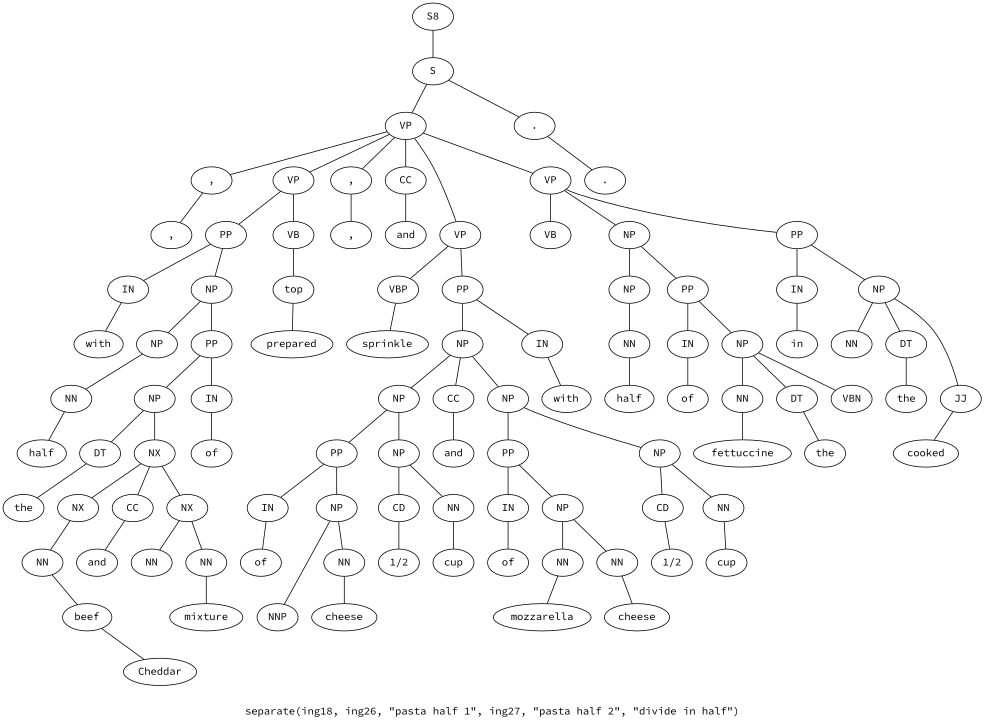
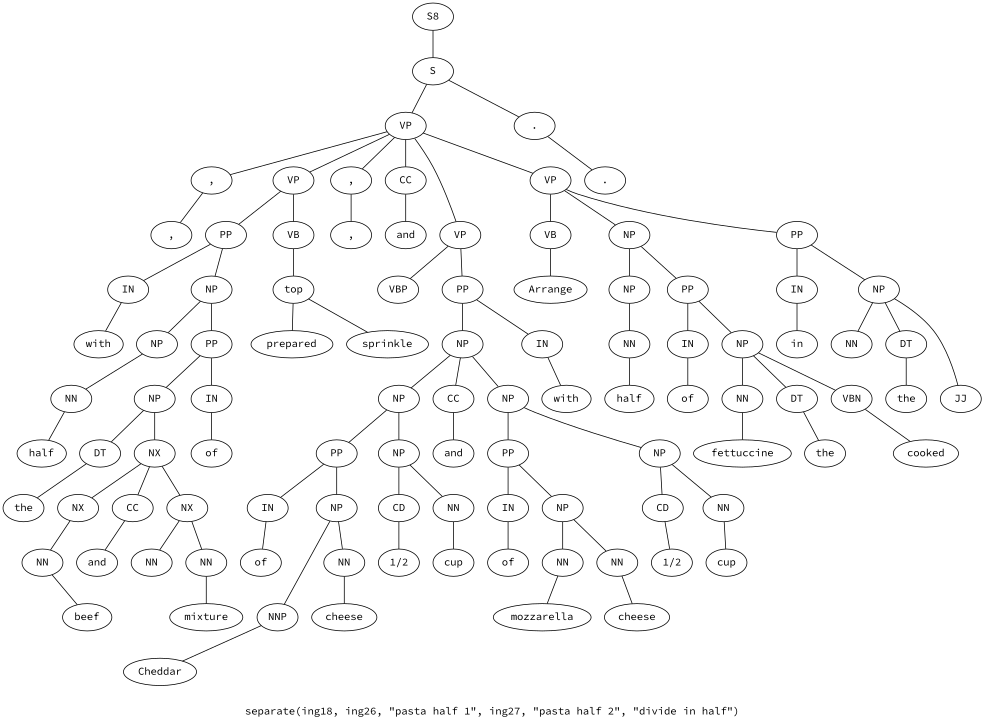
  graph {
    fontname="Source Code Pro"
    label="separate(ing18, ing26, \"pasta half 1\", ing27, \"pasta half 2\", \"divide in half\")"
    node [fontname="Source Code Pro"]
    edge [fontname="Source Code Pro"]
    n1 [label=S8]
    n2 [label=S]
    n3 [label=VP]
    n4 [label="."]
    n5 [label=VP]
    n6 [label=","]
    n7 [label=VP]
    n8 [label=","]
    n9 [label=CC]
    n10 [label=VP]
    n11 [label="."]
    n12 [label=VB]
    n13 [label=NP]
    n14 [label=PP]
    n15 [label=","]
    n16 [label=VB]
    n17 [label=PP]
    n18 [label=","]
    n19 [label=and]
    n20 [label=VBP]
    n21 [label=PP]
+   n22 [label=Arrange]
    n23 [label=NP]
    n24 [label=PP]
    n25 [label=IN]
    n26 [label=NP]
    n27 [label=NN]
    n28 [label=IN]
    n29 [label=NP]
    n30 [label=half]
    n31 [label=of]
    n32 [label=DT]
    n33 [label=VBN]
    n34 [label=NN]
    n35 [label=the]
    n36 [label=cooked]
    n37 [label=fettuccine]
    n38 [label=in]
    n39 [label=DT]
    n40 [label=JJ]
    n41 [label=NN]
    n42 [label=the]
    n43 [label=prepared]
    n44 [label=top]
    n45 [label=IN]
    n46 [label=NP]
    n47 [label=with]
    n48 [label=NP]
    n49 [label=PP]
    n50 [label=NN]
    n51 [label=IN]
    n52 [label=NP]
    n53 [label=half]
    n54 [label=of]
    n55 [label=DT]
    n56 [label=NX]
    n57 [label=the]
    n58 [label=NX]
    n59 [label=CC]
    n60 [label=NX]
    n61 [label=NN]
    n62 [label=and]
    n63 [label=NN]
    n64 [label=NN]
    n65 [label=beef]
    n66 [label=mixture]
    n67 [label=sprinkle]
    n68 [label=IN]
    n69 [label=NP]
    n70 [label=with]
    n71 [label=NP]
    n72 [label=CC]
    n73 [label=NP]
    n74 [label=NP]
    n75 [label=PP]
    n76 [label=and]
    n77 [label=NP]
    n78 [label=PP]
    n79 [label=CD]
    n80 [label=NN]
    n81 [label=IN]
    n82 [label=NP]
    n83 [label="1/2"]
    n84 [label=cup]
    n85 [label=of]
    n86 [label=NNP]
    n87 [label=NN]
    n88 [label=Cheddar]
    n89 [label=cheese]
    n90 [label=CD]
    n91 [label=NN]
    n92 [label=IN]
    n93 [label=NP]
    n94 [label="1/2"]
    n95 [label=cup]
    n96 [label=of]
    n97 [label=NN]
    n98 [label=NN]
    n99 [label=mozzarella]
    n100 [label=cheese]
    n1 -- n2
    n2 -- n3
    n2 -- n4
    n3 -- n5
    n3 -- n6
    n3 -- n7
    n3 -- n8
    n3 -- n9
    n3 -- n10
    n4 -- n11
    n5 -- n12
    n5 -- n13
    n5 -- n14
    n6 -- n15
    n7 -- n16
    n7 -- n17
    n8 -- n18
    n9 -- n19
    n10 -- n20
    n10 -- n21
+   n12 -- n22
    n13 -- n23
    n13 -- n24
    n14 -- n25
    n14 -- n26
    n16 -- n44
    n17 -- n45
    n17 -- n46
-   n20 -- n67
+   n44 -- n67
    n21 -- n68
    n21 -- n69
    n23 -- n27
    n24 -- n28
    n24 -- n29
    n25 -- n38
    n26 -- n39
    n26 -- n40
    n26 -- n41
    n27 -- n30
    n28 -- n31
    n29 -- n32
    n29 -- n33
    n29 -- n34
    n32 -- n35
-   n40 -- n36
+   n33 -- n36
    n34 -- n37
    n39 -- n42
    n44 -- n43
    n45 -- n47
    n46 -- n48
    n46 -- n49
    n48 -- n50
    n49 -- n51
    n49 -- n52
    n50 -- n53
    n51 -- n54
    n52 -- n55
    n52 -- n56
    n55 -- n57
    n56 -- n58
    n56 -- n59
    n56 -- n60
    n58 -- n61
    n59 -- n62
    n60 -- n63
    n60 -- n64
    n61 -- n65
    n64 -- n66
    n68 -- n70
    n69 -- n71
    n69 -- n72
    n69 -- n73
    n71 -- n74
    n71 -- n75
    n72 -- n76
    n73 -- n77
    n73 -- n78
    n74 -- n79
    n74 -- n80
    n75 -- n81
    n75 -- n82
    n77 -- n90
    n77 -- n91
    n78 -- n92
    n78 -- n93
    n79 -- n83
    n80 -- n84
    n81 -- n85
    n82 -- n86
    n82 -- n87
-   n65 -- n88
+   n86 -- n88
    n87 -- n89
    n90 -- n94
    n91 -- n95
    n92 -- n96
    n93 -- n97
    n93 -- n98
    n97 -- n99
    n98 -- n100
  }
